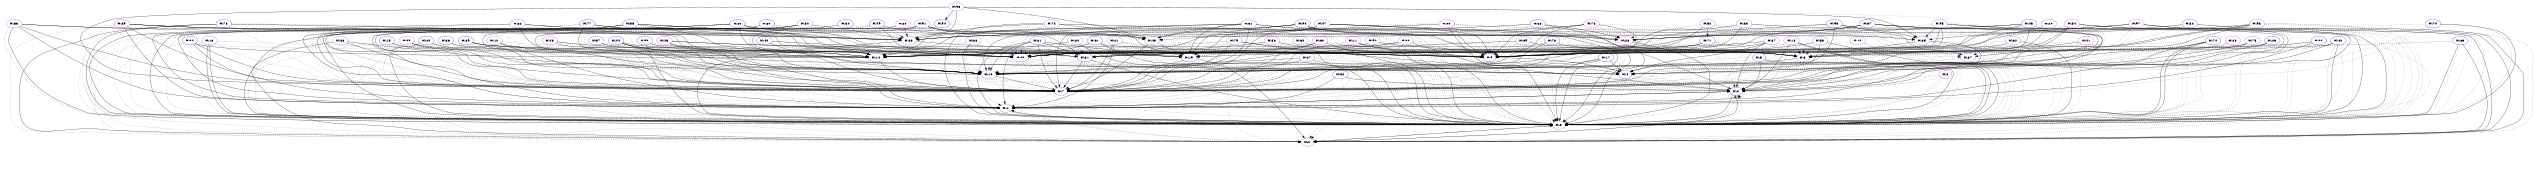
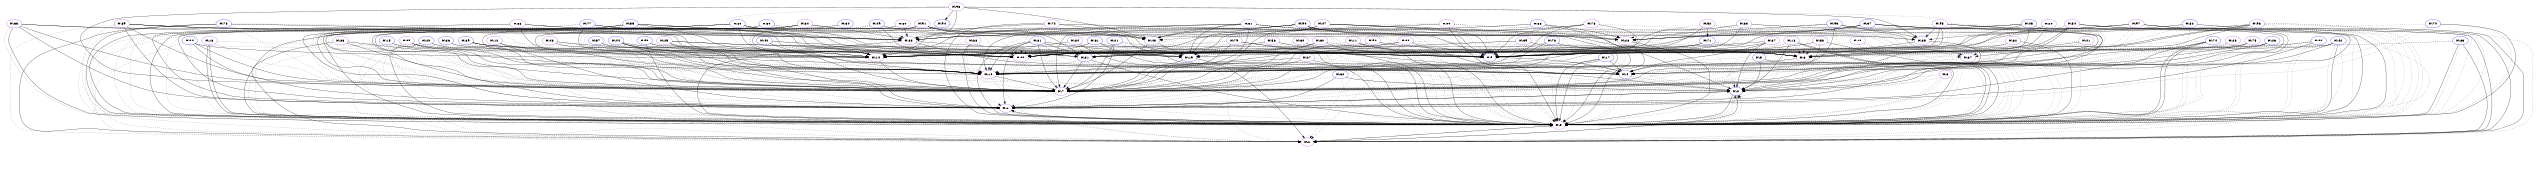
  digraph {
    node [color=purple]
    edge [style=dotted]
    "N-0" [color=blue]
    "N-1"
    "N-2"
    "N-3"
    "N-4" [color=blue]
    "N-5" [color=blue]
    "N-6"
    "N-7"
    "N-8"
    "N-9" [color=blue]
    "N-10"
    "N-11"
    "N-12"
    "N-13"
    "N-14"
    "N-15" [color=blue]
    "N-16"
    "N-17" [color=blue]
    "N-18"
    "N-19" [color=blue]
    "N-20" [color=blue]
-   "N-21"
+   "N-21" [color=blue]
    "N-22" [color=blue]
    "N-23"
    "N-24" [color=blue]
    "N-25"
    "N-26" [color=blue]
    "N-27"
    "N-28"
    "N-29"
    "N-30"
    "N-31" [color=blue]
    "N-32" [color=blue]
    "N-33"
    "N-34"
    "N-35"
    "N-36" [color=blue]
    "N-37" [color=blue]
    "N-38"
    "N-39"
    "N-40" [color=blue]
    "N-41"
    "N-42" [color=blue]
    "N-43"
    "N-44" [color=blue]
    "N-45" [color=blue]
    "N-46"
    "N-47"
    "N-48"
    "N-49" [color=blue]
    "N-50"
    "N-51"
    "N-52"
    "N-71" [color=blue]
    "N-53" [color=blue]
    "N-54"
    "N-55" [color=blue]
    "N-56"
    "N-57" [color=blue]
    "N-58"
    "N-59" [color=blue]
    "N-60"
    "N-61" [color=blue]
    "N-62"
    "N-63"
    "N-64" [color=blue]
    "N-65" [color=blue]
    "N-66"
    "N-67"
    "N-68"
    "N-69" [color=blue]
    "N-70" [color=blue]
    "N-72"
    "N-73" [color=blue]
    "N-74" [color=blue]
    "N-75"
    "N-76"
    "N-77" [color=blue]
    "N-78" [color=blue]
    "N-79"
    "N-80" [color=blue]
    "N-81" [color=blue]
    "N-82" [color=blue]
    "N-83" [color=blue]
    "N-84"
    "N-85"
    "N-86"
    "N-87"
    "N-88"
    "N-89"
    "N-90" [color=blue]
    "N-91"
    "N-92"
    "N-93" [color=blue]
    "N-94" [color=blue]
    "N-95"
    "N-96"
    "N-97"
    "N-98"
    "N-99"
    "N-0" -> "N-1" [style=solid]
    "N-0" -> "N-2" [style=solid]
    "N-0" -> "N-3" [style=solid]
    "N-1" -> "N-0" [style=solid]
    "N-1" -> "N-2"
    "N-1" -> "N-3"
    "N-2" -> "N-0"
    "N-2" -> "N-1"
    "N-2" -> "N-3" [style=solid]
    "N-3" -> "N-0"
    "N-3" -> "N-0"
    "N-3" -> "N-1" [style=solid]
    "N-3" -> "N-2"
    "N-4" -> "N-0"
    "N-4" -> "N-3"
    "N-4" -> "N-3"
    "N-5" -> "N-0" [style=solid]
    "N-5" -> "N-1"
    "N-5" -> "N-3" [style=solid]
    "N-5" -> "N-3"
    "N-5" -> "N-4"
    "N-6" -> "N-1"
    "N-6" -> "N-3"
    "N-6" -> "N-4" [style=solid]
    "N-7" -> "N-1"
    "N-8" -> "N-0"
    "N-8" -> "N-3"
    "N-8" -> "N-3"
    "N-8" -> "N-7"
    "N-9" -> "N-3"
    "N-9" -> "N-4" [style=solid]
    "N-10" -> "N-3"
    "N-10" -> "N-7" [style=solid]
    "N-11" -> "N-1"
    "N-11" -> "N-3"
    "N-11" -> "N-3" [style=solid]
    "N-11" -> "N-7"
    "N-11" -> "N-9" [style=solid]
    "N-12" -> "N-1" [style=solid]
    "N-12" -> "N-7"
    "N-12" -> "N-9"
    "N-12" -> "N-10" [style=solid]
    "N-13" -> "N-0"
    "N-13" -> "N-3"
    "N-13" -> "N-7"
    "N-13" -> "N-9"
    "N-14" -> "N-7" [style=solid]
    "N-14" -> "N-10"
    "N-15" -> "N-3"
    "N-15" -> "N-7" [style=solid]
    "N-15" -> "N-10"
    "N-15" -> "N-14"
    "N-16" -> "N-3" [style=solid]
    "N-16" -> "N-3" [style=solid]
    "N-16" -> "N-7"
    "N-16" -> "N-14"
    "N-17" -> "N-0"
    "N-17" -> "N-3" [style=solid]
    "N-17" -> "N-4" [style=solid]
    "N-17" -> "N-7" [style=solid]
    "N-17" -> "N-10" [style=solid]
    "N-18" -> "N-0" [style=solid]
    "N-18" -> "N-1"
    "N-18" -> "N-3" [style=solid]
    "N-18" -> "N-3" [style=solid]
    "N-18" -> "N-6"
    "N-18" -> "N-7"
    "N-18" -> "N-9"
    "N-19" -> "N-2" [style=solid]
    "N-19" -> "N-7" [style=solid]
    "N-19" -> "N-10"
    "N-20" -> "N-2"
    "N-20" -> "N-3" [style=solid]
    "N-20" -> "N-7" [style=solid]
    "N-20" -> "N-9"
    "N-20" -> "N-10"
    "N-21" -> "N-1" [style=solid]
    "N-21" -> "N-2"
    "N-21" -> "N-3"
    "N-21" -> "N-6"
    "N-21" -> "N-7" [style=solid]
    "N-21" -> "N-9"
    "N-21" -> "N-10"
    "N-21" -> "N-19"
    "N-22" -> "N-1" [style=solid]
    "N-22" -> "N-3"
    "N-22" -> "N-3"
    "N-22" -> "N-4"
    "N-22" -> "N-9" [style=solid]
    "N-23" -> "N-3"
    "N-23" -> "N-3"
    "N-23" -> "N-7"
    "N-23" -> "N-9"
    "N-24" -> "N-1" [style=solid]
    "N-24" -> "N-2"
    "N-24" -> "N-3"
    "N-24" -> "N-7" [style=solid]
    "N-24" -> "N-9"
    "N-24" -> "N-14" [style=solid]
    "N-25" -> "N-1" [style=solid]
    "N-25" -> "N-6" [style=solid]
    "N-25" -> "N-7"
    "N-25" -> "N-9" [style=solid]
    "N-25" -> "N-10" [style=solid]
    "N-26" -> "N-3"
    "N-26" -> "N-3"
    "N-26" -> "N-4"
    "N-26" -> "N-6"
    "N-26" -> "N-7" [style=solid]
    "N-26" -> "N-9" [style=solid]
    "N-27" -> "N-0"
    "N-27" -> "N-3" [style=solid]
    "N-27" -> "N-7" [style=solid]
    "N-27" -> "N-10" [style=solid]
    "N-28" -> "N-0"
    "N-28" -> "N-3" [style=solid]
    "N-28" -> "N-14"
    "N-29" -> "N-3"
    "N-29" -> "N-6" [style=solid]
    "N-29" -> "N-9" [style=solid]
    "N-29" -> "N-10"
    "N-29" -> "N-28"
    "N-30" -> "N-3"
    "N-30" -> "N-7"
    "N-30" -> "N-9" [style=solid]
    "N-30" -> "N-19"
    "N-31" -> "N-3" [style=solid]
    "N-31" -> "N-7" [style=solid]
    "N-31" -> "N-10"
    "N-32" -> "N-0" [style=solid]
    "N-32" -> "N-1" [style=solid]
    "N-32" -> "N-3"
    "N-32" -> "N-7"
    "N-33" -> "N-3" [style=solid]
-   "N-33" -> "N-4"
+   "N-33" -> "N-4" [style=solid]
    "N-33" -> "N-19" [style=solid]
    "N-34" -> "N-1" [style=solid]
    "N-34" -> "N-3" [style=solid]
+   "N-34" -> "N-4" [style=solid]
    "N-34" -> "N-7" [style=solid]
    "N-34" -> "N-10"
    "N-34" -> "N-33" [style=solid]
    "N-35" -> "N-0"
    "N-35" -> "N-1"
    "N-35" -> "N-2"
    "N-35" -> "N-3"
    "N-35" -> "N-7" [style=solid]
    "N-35" -> "N-10"
    "N-35" -> "N-14" [style=solid]
    "N-35" -> "N-19"
    "N-36" -> "N-0"
    "N-36" -> "N-3"
    "N-36" -> "N-7"
    "N-36" -> "N-14" [style=solid]
    "N-37" -> "N-0" [style=solid]
    "N-37" -> "N-1" [style=solid]
    "N-37" -> "N-3" [style=solid]
    "N-37" -> "N-9" [style=solid]
    "N-37" -> "N-14" [style=solid]
    "N-37" -> "N-28" [style=solid]
    "N-38" -> "N-2"
    "N-38" -> "N-4" [style=solid]
    "N-38" -> "N-6"
    "N-38" -> "N-7" [style=solid]
    "N-38" -> "N-9"
    "N-38" -> "N-14" [style=solid]
    "N-39" -> "N-1"
    "N-39" -> "N-3" [style=solid]
    "N-39" -> "N-6"
    "N-39" -> "N-9"
    "N-39" -> "N-10" [style=solid]
    "N-39" -> "N-19"
    "N-40" -> "N-7" [style=solid]
    "N-40" -> "N-9"
    "N-40" -> "N-10"
    "N-40" -> "N-14"
    "N-40" -> "N-19" [style=solid]
    "N-41" -> "N-3"
    "N-41" -> "N-4"
    "N-41" -> "N-6" [style=solid]
    "N-41" -> "N-7"
    "N-41" -> "N-19"
    "N-42" -> "N-0" [style=solid]
    "N-42" -> "N-2"
    "N-42" -> "N-3"
    "N-42" -> "N-3" [style=solid]
    "N-42" -> "N-4"
    "N-42" -> "N-7"
    "N-42" -> "N-9" [style=solid]
    "N-43" -> "N-7" [style=solid]
    "N-43" -> "N-9"
    "N-43" -> "N-19" [style=solid]
    "N-44" -> "N-1" [style=solid]
    "N-44" -> "N-3"
    "N-44" -> "N-4" [style=solid]
    "N-44" -> "N-7" [style=solid]
    "N-44" -> "N-10"
    "N-44" -> "N-31" [style=solid]
    "N-45" -> "N-3"
    "N-45" -> "N-4"
    "N-45" -> "N-6" [style=solid]
    "N-45" -> "N-7"
    "N-45" -> "N-28" [style=solid]
    "N-45" -> "N-31" [style=solid]
    "N-45" -> "N-33" [style=solid]
    "N-46" -> "N-0"
    "N-46" -> "N-3"
    "N-47" -> "N-0" [style=solid]
    "N-47" -> "N-3" [style=solid]
    "N-47" -> "N-7" [style=solid]
    "N-47" -> "N-9" [style=solid]
    "N-47" -> "N-14"
    "N-47" -> "N-28"
    "N-47" -> "N-33"
    "N-47" -> "N-43" [style=solid]
    "N-47" -> "N-46"
    "N-48" -> "N-1"
    "N-48" -> "N-7"
    "N-48" -> "N-10" [style=solid]
    "N-48" -> "N-14" [style=solid]
    "N-48" -> "N-31"
    "N-49" -> "N-3"
    "N-49" -> "N-7"
    "N-49" -> "N-10"
    "N-49" -> "N-31" [style=solid]
    "N-49" -> "N-33"
    "N-49" -> "N-43" [style=solid]
    "N-49" -> "N-46"
    "N-50" -> "N-2"
    "N-50" -> "N-6"
    "N-50" -> "N-7" [style=solid]
    "N-50" -> "N-33" [style=solid]
    "N-50" -> "N-46"
    "N-51" -> "N-0"
    "N-51" -> "N-3"
    "N-51" -> "N-3"
    "N-51" -> "N-4"
    "N-51" -> "N-7" [style=solid]
    "N-51" -> "N-9" [style=solid]
    "N-51" -> "N-10" [style=solid]
    "N-51" -> "N-14"
    "N-51" -> "N-19" [style=solid]
    "N-51" -> "N-33" [style=solid]
    "N-51" -> "N-43" [style=solid]
    "N-52" -> "N-2"
    "N-52" -> "N-3"
    "N-52" -> "N-9"
    "N-52" -> "N-28"
    "N-52" -> "N-31" [style=solid]
    "N-52" -> "N-46"
    "N-52" -> "N-71" [style=solid]
    "N-71" -> "N-1"
    "N-71" -> "N-3"
    "N-71" -> "N-6"
    "N-71" -> "N-14"
    "N-71" -> "N-31" [style=solid]
    "N-71" -> "N-46" [style=solid]
    "N-53" -> "N-3" [style=solid]
    "N-53" -> "N-7"
    "N-53" -> "N-14"
    "N-53" -> "N-19"
    "N-53" -> "N-46" [style=solid]
    "N-54" -> "N-0" [style=solid]
    "N-54" -> "N-3"
    "N-54" -> "N-6" [style=solid]
    "N-54" -> "N-7" [style=solid]
    "N-54" -> "N-9"
    "N-54" -> "N-10" [style=solid]
    "N-54" -> "N-33"
    "N-55" -> "N-1" [style=solid]
    "N-55" -> "N-3"
    "N-55" -> "N-4"
    "N-55" -> "N-7" [style=solid]
    "N-55" -> "N-9" [style=solid]
    "N-55" -> "N-10"
    "N-55" -> "N-14" [style=solid]
    "N-55" -> "N-33"
    "N-55" -> "N-46" [style=solid]
    "N-56" -> "N-3"
    "N-56" -> "N-9" [style=solid]
    "N-56" -> "N-10"
    "N-56" -> "N-46" [style=solid]
    "N-57" -> "N-1"
    "N-57" -> "N-3"
    "N-57" -> "N-10" [style=solid]
    "N-57" -> "N-14"
    "N-57" -> "N-46"
    "N-58" -> "N-3" [style=solid]
    "N-58" -> "N-6"
    "N-58" -> "N-7" [style=solid]
    "N-58" -> "N-9" [style=solid]
    "N-58" -> "N-10"
    "N-59" -> "N-3" [style=solid]
    "N-59" -> "N-7"
    "N-59" -> "N-9"
    "N-59" -> "N-14"
    "N-59" -> "N-43"
    "N-59" -> "N-46"
    "N-60" -> "N-3" [style=solid]
    "N-60" -> "N-6"
    "N-60" -> "N-7" [style=solid]
    "N-60" -> "N-9"
    "N-60" -> "N-14"
    "N-60" -> "N-46" [style=solid]
    "N-61" -> "N-3" [style=solid]
    "N-61" -> "N-7"
    "N-61" -> "N-9" [style=solid]
    "N-61" -> "N-10"
    "N-61" -> "N-14"
    "N-61" -> "N-46" [style=solid]
    "N-62" -> "N-3" [style=solid]
    "N-62" -> "N-6"
    "N-62" -> "N-9" [style=solid]
    "N-62" -> "N-14"
    "N-63" -> "N-1"
    "N-63" -> "N-2" [style=solid]
    "N-63" -> "N-3"
    "N-63" -> "N-9" [style=solid]
    "N-63" -> "N-14" [style=solid]
    "N-63" -> "N-43"
    "N-64" -> "N-7" [style=solid]
    "N-64" -> "N-10"
    "N-64" -> "N-33"
    "N-64" -> "N-46"
    "N-65" -> "N-3" [style=solid]
    "N-65" -> "N-7"
    "N-65" -> "N-9"
    "N-65" -> "N-19" [style=solid]
    "N-65" -> "N-28" [style=solid]
    "N-65" -> "N-33"
    "N-66" -> "N-1" [style=solid]
    "N-66" -> "N-3"
    "N-66" -> "N-3" [style=solid]
    "N-66" -> "N-7" [style=solid]
    "N-66" -> "N-14" [style=solid]
    "N-66" -> "N-33" [style=solid]
    "N-67" -> "N-0" [style=solid]
    "N-67" -> "N-3"
    "N-67" -> "N-4" [style=solid]
    "N-67" -> "N-10" [style=solid]
    "N-67" -> "N-46" [style=solid]
    "N-68" -> "N-3" [style=solid]
    "N-68" -> "N-7"
    "N-68" -> "N-10" [style=solid]
    "N-68" -> "N-43" [style=solid]
    "N-68" -> "N-46" [style=solid]
    "N-69" -> "N-1"
    "N-69" -> "N-2"
    "N-69" -> "N-3"
    "N-69" -> "N-4" [style=solid]
    "N-69" -> "N-7"
    "N-69" -> "N-14" [style=solid]
    "N-69" -> "N-19" [style=solid]
    "N-70" -> "N-0"
    "N-70" -> "N-1"
    "N-70" -> "N-3"
    "N-70" -> "N-3" [style=solid]
    "N-70" -> "N-33"
    "N-72" -> "N-3" [style=solid]
    "N-72" -> "N-9" [style=solid]
    "N-72" -> "N-14" [style=solid]
    "N-72" -> "N-19" [style=solid]
    "N-72" -> "N-28"
    "N-72" -> "N-46"
    "N-73" -> "N-2" [style=solid]
    "N-73" -> "N-3"
    "N-73" -> "N-3" [style=solid]
    "N-73" -> "N-7"
    "N-73" -> "N-10"
    "N-73" -> "N-33" [style=solid]
    "N-73" -> "N-46"
    "N-74" -> "N-1" [style=solid]
    "N-74" -> "N-3" [style=solid]
    "N-74" -> "N-3" [style=solid]
    "N-74" -> "N-4" [style=solid]
    "N-74" -> "N-14"
    "N-75" -> "N-3"
    "N-75" -> "N-3"
    "N-75" -> "N-7" [style=solid]
    "N-75" -> "N-9" [style=solid]
    "N-76" -> "N-3"
    "N-76" -> "N-7" [style=solid]
    "N-76" -> "N-9" [style=solid]
    "N-76" -> "N-10" [style=solid]
    "N-76" -> "N-28"
    "N-76" -> "N-33" [style=solid]
    "N-77" -> "N-3"
    "N-77" -> "N-7"
    "N-77" -> "N-10" [style=solid]
    "N-77" -> "N-14"
    "N-77" -> "N-33" [style=solid]
    "N-77" -> "N-46" [style=solid]
    "N-78" -> "N-3"
    "N-78" -> "N-6" [style=solid]
    "N-78" -> "N-7"
    "N-78" -> "N-9"
    "N-78" -> "N-10" [style=solid]
    "N-78" -> "N-46"
    "N-79" -> "N-0" [style=solid]
    "N-79" -> "N-3" [style=solid]
    "N-79" -> "N-7" [style=solid]
    "N-79" -> "N-10"
    "N-79" -> "N-14"
    "N-79" -> "N-46"
    "N-80" -> "N-1" [style=solid]
    "N-80" -> "N-2"
    "N-80" -> "N-7"
    "N-80" -> "N-9" [style=solid]
    "N-80" -> "N-10" [style=solid]
    "N-80" -> "N-14" [style=solid]
    "N-80" -> "N-28" [style=solid]
    "N-80" -> "N-43"
    "N-80" -> "N-46"
    "N-81" -> "N-1" [style=solid]
    "N-81" -> "N-3" [style=solid]
    "N-81" -> "N-4"
    "N-81" -> "N-7" [style=solid]
    "N-81" -> "N-9"
    "N-81" -> "N-10" [style=solid]
    "N-81" -> "N-19" [style=solid]
    "N-81" -> "N-31" [style=solid]
    "N-81" -> "N-46"
    "N-82" -> "N-0"
    "N-82" -> "N-2" [style=solid]
    "N-82" -> "N-3"
    "N-82" -> "N-7"
    "N-82" -> "N-19" [style=solid]
    "N-82" -> "N-43"
    "N-83" -> "N-2" [style=solid]
    "N-83" -> "N-3" [style=solid]
    "N-83" -> "N-3"
    "N-83" -> "N-6"
    "N-83" -> "N-9"
    "N-84" -> "N-3" [style=solid]
    "N-84" -> "N-3"
    "N-84" -> "N-14" [style=solid]
    "N-84" -> "N-31"
    "N-85" -> "N-0" [style=solid]
    "N-85" -> "N-3"
    "N-85" -> "N-6" [style=solid]
    "N-86" -> "N-1" [style=solid]
    "N-86" -> "N-2" [style=solid]
    "N-86" -> "N-7"
    "N-86" -> "N-10" [style=solid]
    "N-86" -> "N-14"
    "N-87" -> "N-3"
    "N-87" -> "N-7"
    "N-88" -> "N-0"
    "N-88" -> "N-3" [style=solid]
    "N-88" -> "N-7"
    "N-88" -> "N-10"
    "N-88" -> "N-14"
    "N-89" -> "N-1" [style=solid]
    "N-89" -> "N-2"
    "N-89" -> "N-3"
    "N-89" -> "N-7" [style=solid]
    "N-89" -> "N-14" [style=solid]
    "N-89" -> "N-33" [style=solid]
    "N-89" -> "N-46" [style=solid]
    "N-90" -> "N-1"
    "N-90" -> "N-3"
    "N-90" -> "N-3"
    "N-90" -> "N-6" [style=solid]
    "N-90" -> "N-7" [style=solid]
    "N-90" -> "N-9"
    "N-90" -> "N-10"
    "N-90" -> "N-14" [style=solid]
    "N-90" -> "N-19" [style=solid]
    "N-90" -> "N-28" [style=solid]
    "N-90" -> "N-85" [style=solid]
    "N-91" -> "N-1"
    "N-91" -> "N-3" [style=solid]
    "N-91" -> "N-3"
    "N-91" -> "N-7" [style=solid]
    "N-91" -> "N-9"
    "N-91" -> "N-10"
    "N-91" -> "N-28" [style=solid]
    "N-91" -> "N-31" [style=solid]
    "N-91" -> "N-43" [style=solid]
    "N-91" -> "N-46"
    "N-92" -> "N-1"
    "N-92" -> "N-2"
    "N-92" -> "N-3"
    "N-92" -> "N-6" [style=solid]
    "N-92" -> "N-19"
    "N-92" -> "N-31" [style=solid]
    "N-92" -> "N-87"
    "N-93" -> "N-3"
    "N-93" -> "N-6"
    "N-93" -> "N-7"
    "N-93" -> "N-9"
    "N-93" -> "N-10" [style=solid]
    "N-93" -> "N-14" [style=solid]
    "N-93" -> "N-46"
    "N-93" -> "N-85" [style=solid]
    "N-93" -> "N-87" [style=solid]
    "N-94" -> "N-7"
    "N-94" -> "N-14" [style=solid]
    "N-94" -> "N-85"
    "N-95" -> "N-0" [style=solid]
    "N-95" -> "N-3" [style=solid]
    "N-95" -> "N-10"
    "N-95" -> "N-14" [style=solid]
    "N-95" -> "N-43"
    "N-95" -> "N-46" [style=solid]
    "N-95" -> "N-85" [style=solid]
    "N-96" -> "N-2"
    "N-96" -> "N-3"
    "N-96" -> "N-3"
    "N-96" -> "N-4" [style=solid]
    "N-96" -> "N-7"
    "N-96" -> "N-10" [style=solid]
    "N-96" -> "N-28" [style=solid]
    "N-96" -> "N-87" [style=solid]
    "N-97" -> "N-2" [style=solid]
    "N-97" -> "N-3"
    "N-97" -> "N-7" [style=solid]
    "N-97" -> "N-10"
    "N-97" -> "N-46" [style=solid]
    "N-97" -> "N-85" [style=solid]
    "N-97" -> "N-87"
    "N-98" -> "N-7" [style=solid]
    "N-98" -> "N-14"
    "N-98" -> "N-33" [style=solid]
    "N-98" -> "N-43" [style=solid]
    "N-98" -> "N-46"
    "N-98" -> "N-85" [style=solid]
    "N-98" -> "N-94" [style=solid]
    "N-99" -> "N-3" [style=solid]
    "N-99" -> "N-7"
    "N-99" -> "N-9"
    "N-99" -> "N-19"
    "N-99" -> "N-31" [style=solid]
    "N-99" -> "N-85"
    "N-99" -> "N-87"
  }
